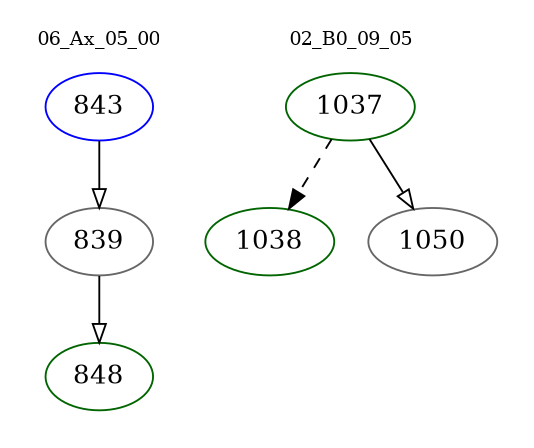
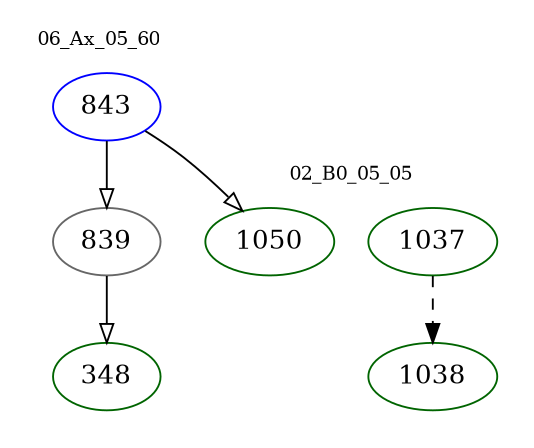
  digraph {
    node [color=darkgreen]
    edge [arrowhead=onormal color=black style=solid]
    n1 [color=blue label=843]
    n2 [color=gray40 label=839]
-   n3 [label=848]
+   n3 [label=348]
    n4 [label=1037]
    n5 [label=1038]
-   n6 [color=gray40 label=1050]
+   n6 [label=1050]
    subgraph cluster_1 {
      color=white
      fontsize=10
-     label="06_Ax_05_00"
+     label="06_Ax_05_60"
      n1
      n2
      n3
    }
    subgraph cluster_2 {
      color=white
      fontsize=10
-     label="02_B0_09_05"
+     label="02_B0_05_05"
      n4
      n5
      n6
    }
    n1 -> n2
    n2 -> n3
    n4 -> n5 [arrowhead=normal style=dashed]
-   n4 -> n6
+   n1 -> n6
  }
